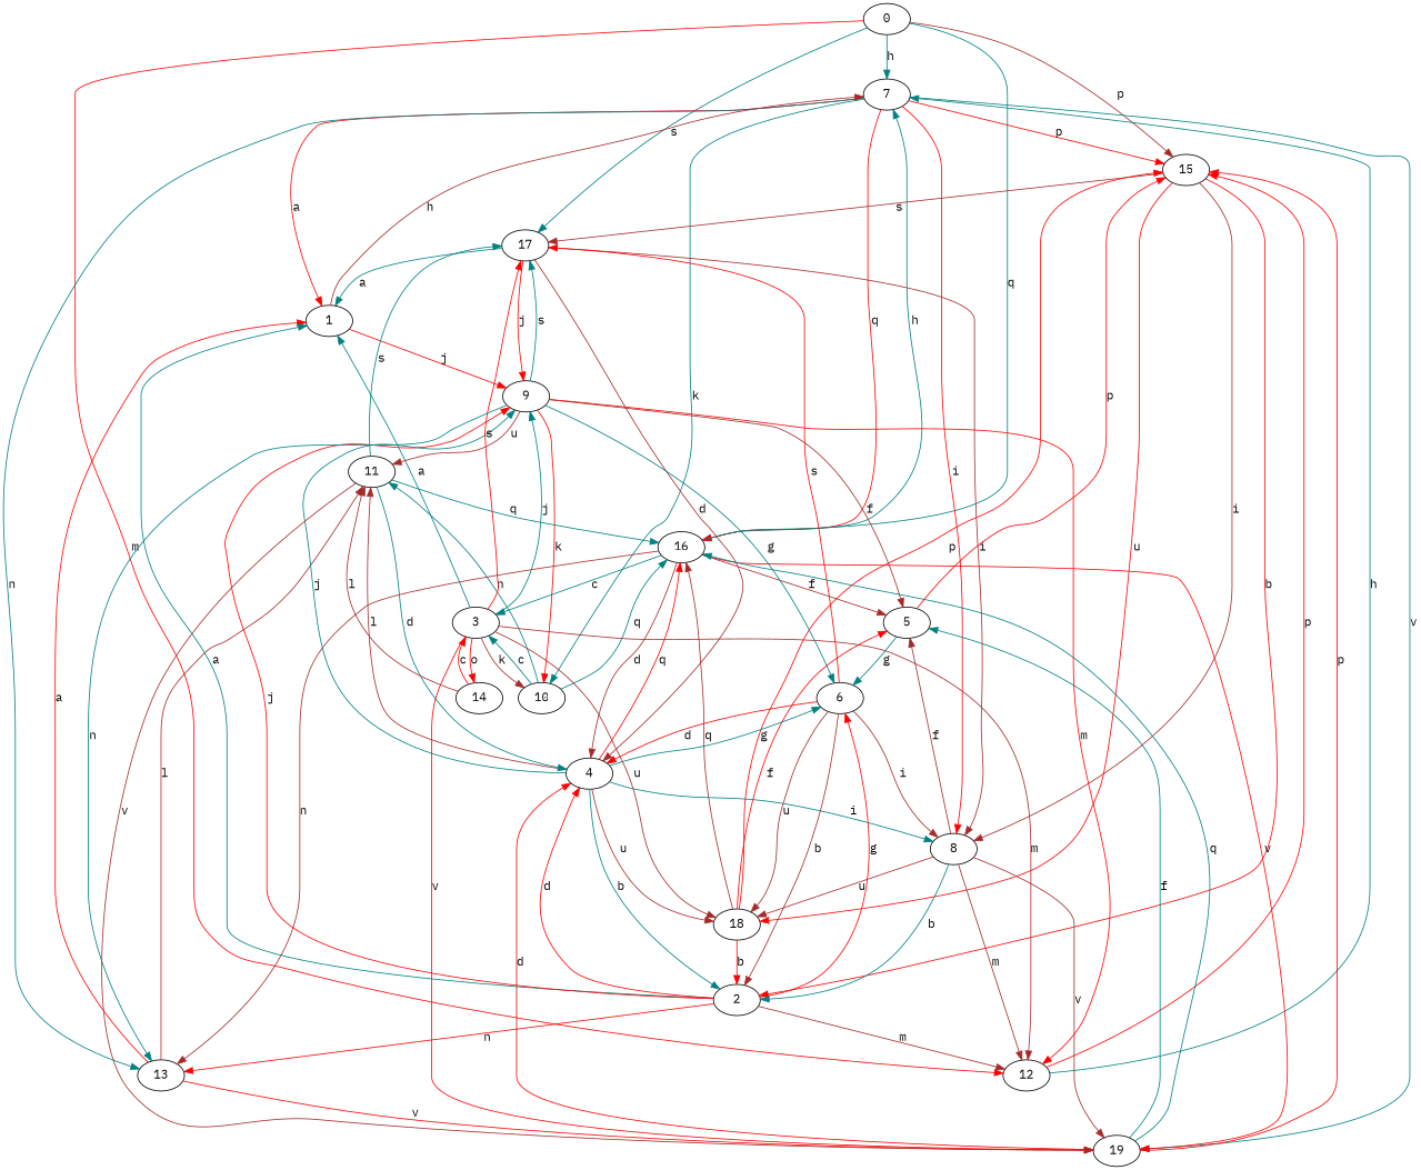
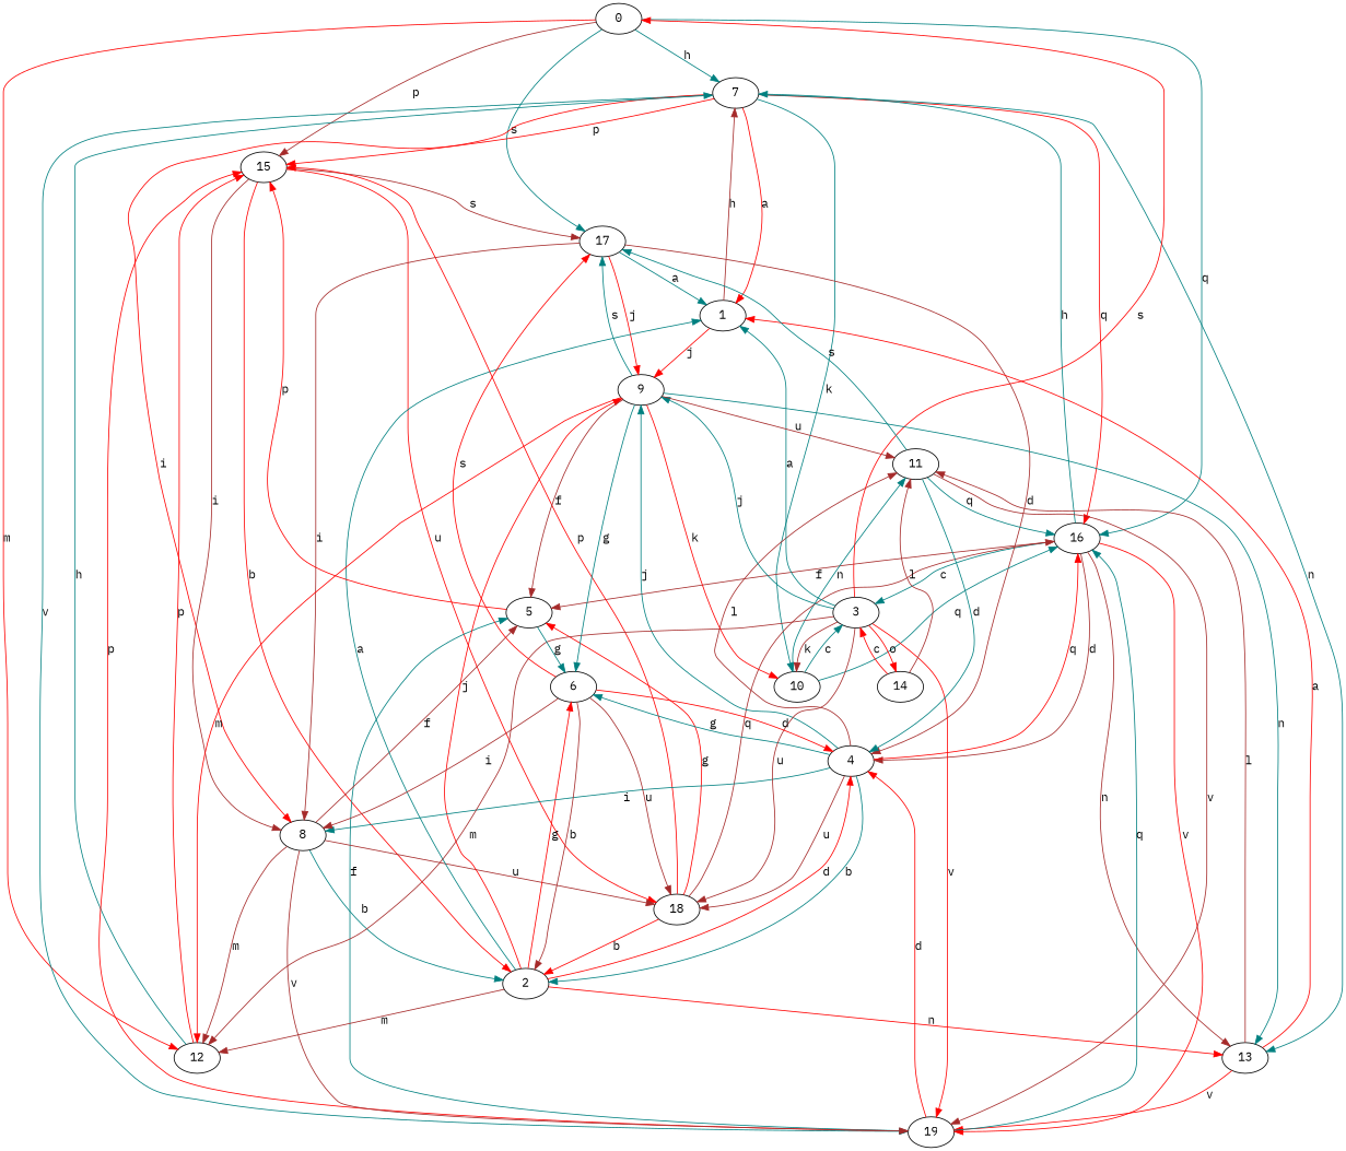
  strict digraph {
    fontname="IBM Plex Mono"
    node [fontname="IBM Plex Mono"]
    edge [color=red fontname="IBM Plex Mono"]
    0
    7
    12
    15
    16
    17
    1
    13
    10
    19
    8
    2
    18
    4
    3
    5
    9
    6
    11
    14
    0 -> 7 [color=teal label=h]
    0 -> 12 [label=m]
    0 -> 15 [color=brown label=p]
    0 -> 16 [color=teal label=q]
    0 -> 17 [color=teal label=s]
    7 -> 15 [label=p]
    7 -> 16 [label=q]
    7 -> 1 [label=a]
    7 -> 13 [color=teal label=n]
    7 -> 10 [color=teal label=k]
    7 -> 19 [color=teal label=v]
    7 -> 8 [label=i]
    12 -> 7 [color=teal label=h]
    12 -> 15 [label=p]
    15 -> 17 [color=brown label=s]
    15 -> 8 [color=brown label=i]
    15 -> 2 [label=b]
    15 -> 18 [label=u]
    16 -> 7 [color=teal label=h]
    16 -> 13 [color=brown label=n]
    16 -> 19 [label=v]
    16 -> 4 [color=brown label=d]
    16 -> 3 [color=teal label=c]
    16 -> 5 [color=brown label=f]
    17 -> 1 [color=teal label=a]
    17 -> 8 [color=brown label=i]
    17 -> 4 [color=brown label=d]
    17 -> 9 [label=j]
    1 -> 7 [color=brown label=h]
    1 -> 9 [label=j]
    13 -> 1 [label=a]
    13 -> 19 [label=v]
    13 -> 11 [color=brown label=l]
    10 -> 16 [color=teal label=q]
    10 -> 3 [color=teal label=c]
    10 -> 11 [color=teal label=n]
    19 -> 15 [label=p]
    19 -> 16 [color=teal label=q]
    19 -> 4 [label=d]
    19 -> 5 [color=teal label=f]
    8 -> 12 [color=brown label=m]
    8 -> 19 [color=brown label=v]
    8 -> 2 [color=teal label=b]
    8 -> 18 [color=brown label=u]
    8 -> 5 [color=brown label=f]
    2 -> 12 [color=brown label=m]
    2 -> 1 [color=teal label=a]
    2 -> 13 [label=n]
    2 -> 4 [label=d]
    2 -> 9 [label=j]
    2 -> 6 [label=g]
    18 -> 15 [label=p]
    18 -> 16 [color=brown label=q]
    18 -> 2 [label=b]
-   18 -> 5 [label=f]
+   18 -> 5 [label=g]
    4 -> 16 [label=q]
    4 -> 8 [color=teal label=i]
    4 -> 2 [color=teal label=b]
    4 -> 18 [color=brown label=u]
    4 -> 9 [color=teal label=j]
    4 -> 6 [color=teal label=g]
    4 -> 11 [color=brown label=l]
    3 -> 12 [color=brown label=m]
-   3 -> 17 [label=s]
+   3 -> 0 [label=s]
    3 -> 1 [color=teal label=a]
    3 -> 10 [color=brown label=k]
    3 -> 19 [label=v]
    3 -> 18 [color=brown label=u]
    3 -> 9 [color=teal label=j]
    3 -> 14 [label=o]
    5 -> 15 [label=p]
    5 -> 6 [color=teal label=g]
    9 -> 12 [label=m]
    9 -> 17 [color=teal label=s]
    9 -> 13 [color=teal label=n]
    9 -> 10 [label=k]
    9 -> 5 [color=brown label=f]
    9 -> 6 [color=teal label=g]
    9 -> 11 [color=brown label=u]
    6 -> 17 [label=s]
    6 -> 8 [color=brown label=i]
    6 -> 2 [color=brown label=b]
    6 -> 18 [color=brown label=u]
    6 -> 4 [label=d]
    11 -> 16 [color=teal label=q]
    11 -> 17 [color=teal label=s]
    11 -> 19 [color=brown label=v]
    11 -> 4 [color=teal label=d]
    14 -> 3 [label=c]
    14 -> 11 [color=brown label=l]
  }
